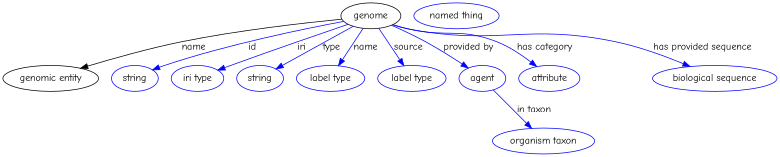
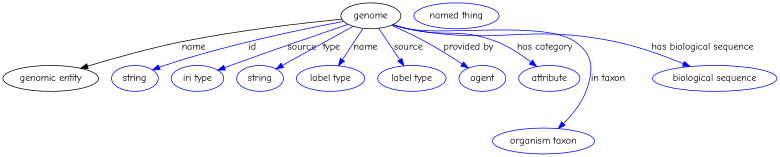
  digraph {
    fontname="Comic Neue"
    node [fontname="Comic Neue" color=blue]
    edge [fontname="Comic Neue" color=blue style=solid]
    n1 [height=0.5 label=genome width=1.0832 color=""]
    "genomic entity" [height=0.5 width=1.7693 color=""]
    n3 [height=0.5 label=string width=0.84854]
    n4 [height=0.5 label="iri type" width=1.011]
    n5 [height=0.5 label=string width=0.84854]
    n6 [height=0.5 label="label type" width=1.2638]
    n7 [height=0.5 label="label type" width=1.2638]
    n8 [height=0.5 label=agent width=0.83048]
    n9 [height=0.5 label=attribute width=1.1193]
    n10 [height=0.5 label="organism taxon" width=1.8234]
    n11 [height=0.5 label="biological sequence" width=2.2387]
    n12 [height=0.5 label="named thing" width=1.5346]
    n1 -> "genomic entity" [label=name color="" style=""]
    n1 -> n3 [label=id]
-   n1 -> n4 [label=iri]
+   n1 -> n4 [label=source]
    n1 -> n5 [label=type]
    n1 -> n6 [label=name]
    n1 -> n7 [label=source]
    n1 -> n8 [label="provided by"]
    n1 -> n9 [label="has category"]
-   n8 -> n10 [label="in taxon"]
-   n1 -> n11 [label="has provided sequence"]
+   n1 -> n10 [label="in taxon"]
+   n1 -> n11 [label="has biological sequence"]
  }
